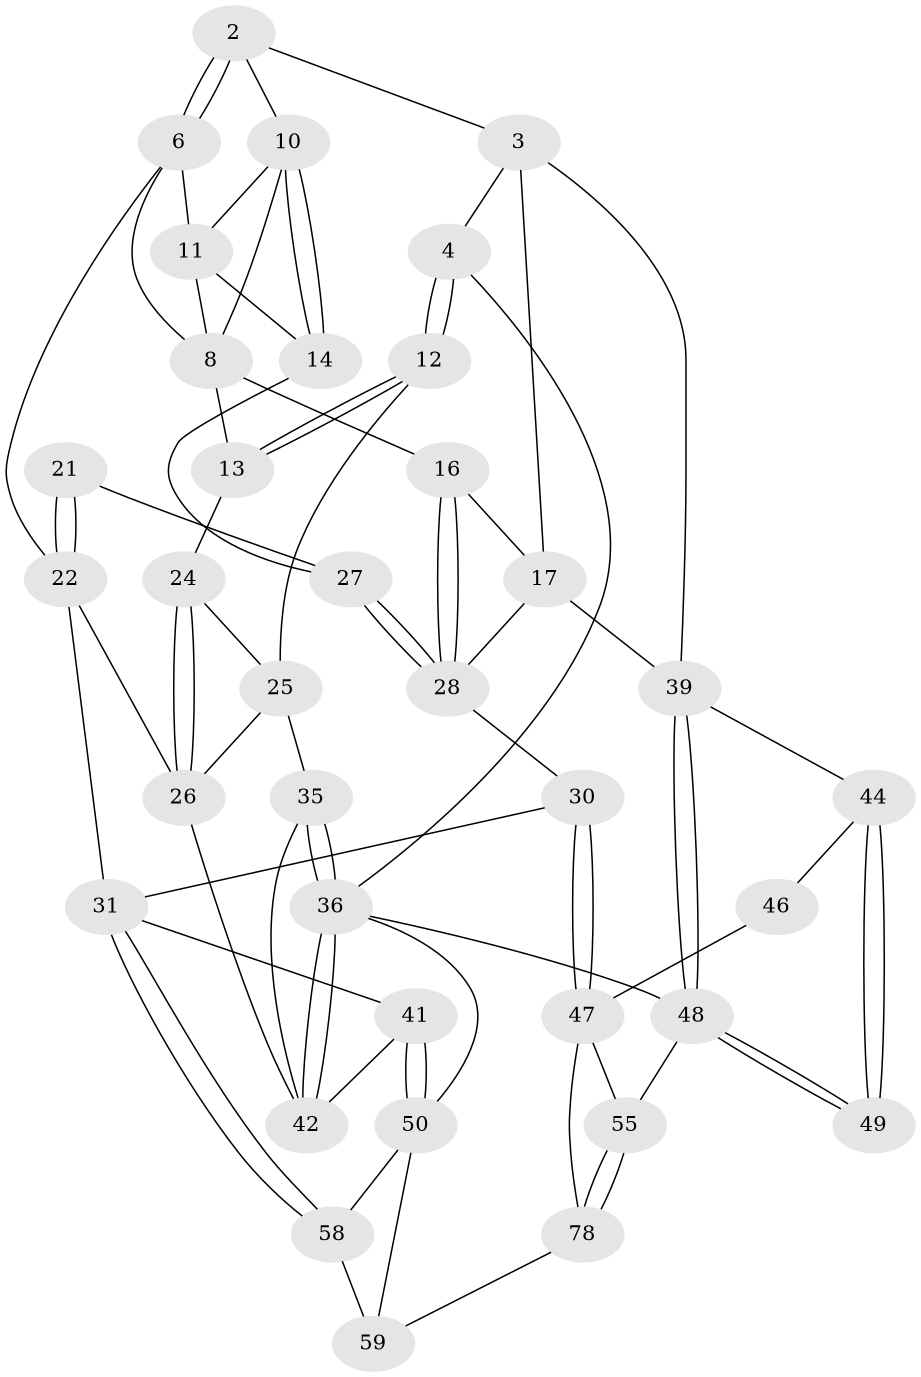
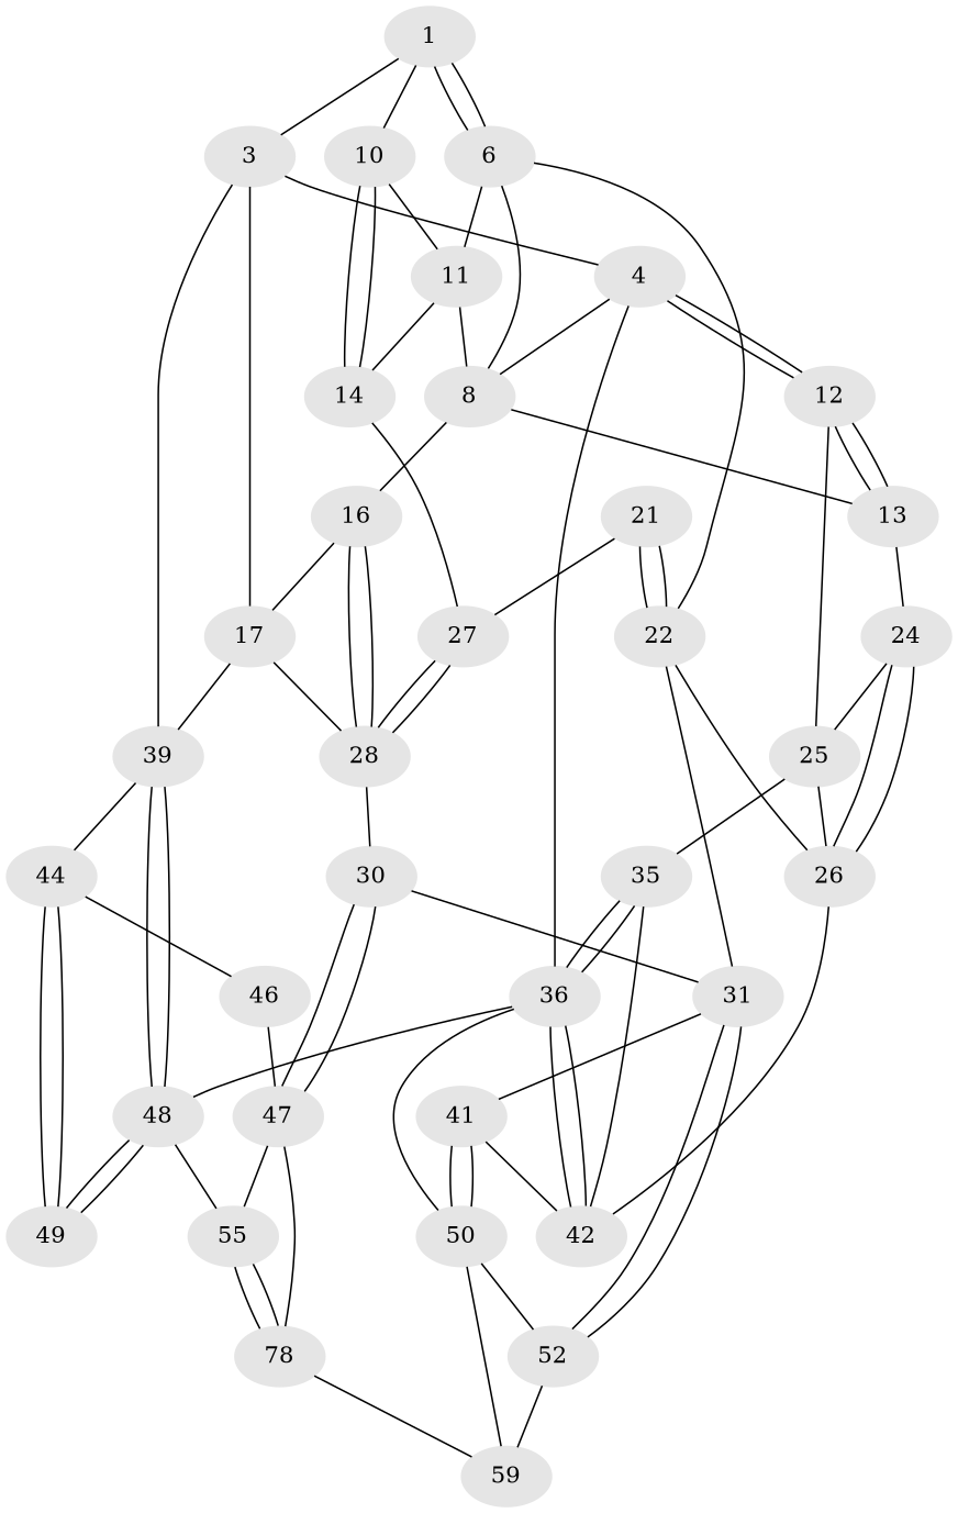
  graph {
    node [color=gray90 style=filled]
-   1 [super="+2" label=2]
+   1 [super="+2"]
    3 [super="+18"]
    6 [super="+7"]
    10
    4 [super="+5"]
    17 [super="+33"]
    39 [super="+40"]
    8 [super="+9"]
    11 [super="+20"]
    22 [super="+23"]
    14 [super="+15"]
    12
    36 [super="+37"]
    28 [super="+29"]
    48 [super="+54"]
    44 [super="+45"]
    49
    55 [super="+56"]
    13 [super="+19"]
    16
    25 [super="+34"]
    42 [super="+43"]
    50 [super="+51"]
    26 [super="+38"]
    31 [super="+32"]
    24
    27
    21
    35
    30
    41
-   52 [super="+53" label=58]
+   52 [super="+53"]
    47 [super="+57"]
    n34 [label=78]
    59 [super="+60"]
    46
    1 -- 3
    1 -- 6
    1 -- 6
    1 -- 10
    3 -- 4
    3 -- 17
    3 -- 39
    6 -- 8
    6 -- 11
    6 -- 22
    10 -- 11
    10 -- 14
    10 -- 14
-   10 -- 8
+   4 -- 8
    4 -- 12
    4 -- 12
    4 -- 36
    17 -- 39
    17 -- 28
    39 -- 48
    39 -- 48
    39 -- 44
    8 -- 13 [weight=2]
    8 -- 16
    11 -- 8
    11 -- 14
    22 -- 26
    22 -- 31
    14 -- 27
    12 -- 13
    12 -- 13
    12 -- 25
    36 -- 48
    36 -- 42
    36 -- 42
    36 -- 50
    28 -- 30
    48 -- 49
    48 -- 49
    48 -- 55
    44 -- 49 [weight=2]
    44 -- 49
    44 -- 46
    55 -- n34
    55 -- n34
    13 -- 24
    16 -- 17
    16 -- 28
    16 -- 28
    25 -- 26
    25 -- 35
    50 -- 52
    50 -- 59
    26 -- 42
    31 -- 41
    31 -- 52
    31 -- 52
    24 -- 25
    24 -- 26
    24 -- 26
    27 -- 28
    27 -- 28
    21 -- 22
    21 -- 22
    21 -- 27
    35 -- 36
    35 -- 36
    35 -- 42
    30 -- 31
    30 -- 47
    30 -- 47
    41 -- 42
    41 -- 50
    41 -- 50
    52 -- 59 [weight=2]
    47 -- 55
    47 -- n34
    n34 -- 59
    46 -- 47
  }
